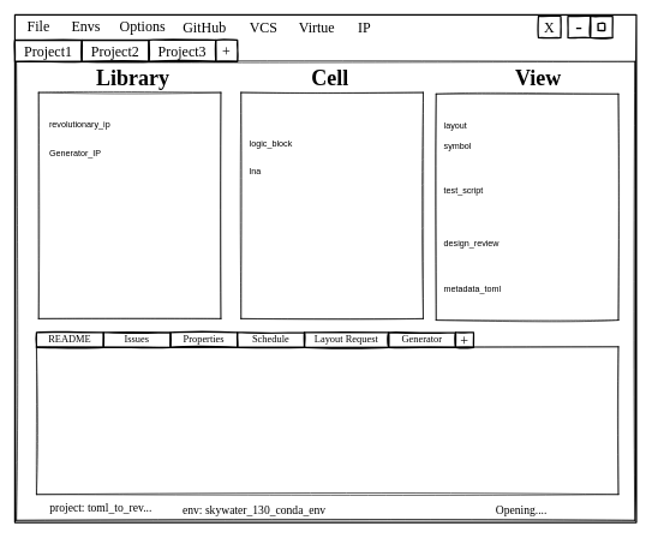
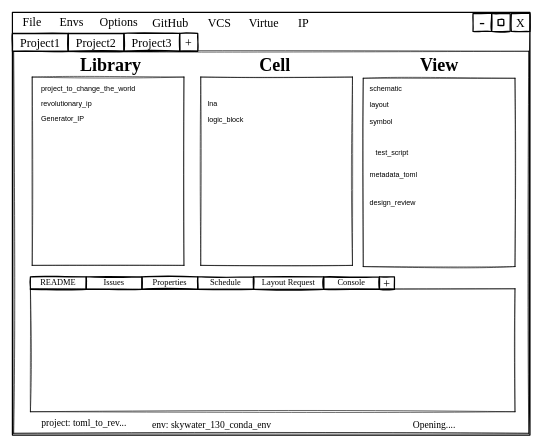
  <mxCell id="0" />
  <mxCell id="1" parent="0" />
  <mxCell id="2" value="" style="rounded=0;whiteSpace=wrap;html=1;sketch=1;hachureGap=4;fontFamily=Times New Roman;fontSize=20;strokeColor=default;strokeWidth=2;" parent="1" vertex="1"><mxGeometry x="20" y="20" width="863" height="705" as="geometry" /></mxCell>
  <mxCell id="3" value="" style="rounded=0;whiteSpace=wrap;html=1;sketch=1;hachureGap=4;fontFamily=Architects Daughter;fontSource=https%3A%2F%2Ffonts.googleapis.com%2Fcss%3Ffamily%3DArchitects%2BDaughter;fontSize=20;" parent="1" vertex="1"><mxGeometry x="22" y="85" width="859" height="637" as="geometry" /></mxCell>
  <mxCell id="4" value="" style="rounded=0;whiteSpace=wrap;html=1;sketch=1;hachureGap=4;fontFamily=Architects Daughter;fontSource=https%3A%2F%2Ffonts.googleapis.com%2Fcss%3Ffamily%3DArchitects%2BDaughter;fontSize=20;" parent="1" vertex="1"><mxGeometry x="53" y="128" width="253" height="314" as="geometry" /></mxCell>
  <mxCell id="5" value="&lt;h2&gt;&lt;font face=&quot;Times New Roman&quot;&gt;Library&lt;/font&gt;&lt;/h2&gt;" style="text;strokeColor=none;fillColor=none;html=1;align=center;verticalAlign=middle;whiteSpace=wrap;rounded=0;sketch=1;hachureGap=4;fontFamily=Architects Daughter;fontSource=https%3A%2F%2Ffonts.googleapis.com%2Fcss%3Ffamily%3DArchitects%2BDaughter;fontSize=20;" parent="1" vertex="1"><mxGeometry x="154" y="93" width="60" height="30" as="geometry" /></mxCell>
  <mxCell id="6" value="&lt;h2&gt;&lt;font face=&quot;Times New Roman&quot;&gt;Cell&lt;/font&gt;&lt;/h2&gt;" style="text;strokeColor=none;fillColor=none;html=1;align=center;verticalAlign=middle;whiteSpace=wrap;rounded=0;sketch=1;hachureGap=4;fontFamily=Architects Daughter;fontSource=https%3A%2F%2Ffonts.googleapis.com%2Fcss%3Ffamily%3DArchitects%2BDaughter;fontSize=20;" parent="1" vertex="1"><mxGeometry x="428" y="93" width="60" height="30" as="geometry" /></mxCell>
- <mxCell id="7" value="&lt;h2&gt;&lt;font face=&quot;Times New Roman&quot;&gt;View&lt;/font&gt;&lt;/h2&gt;" style="text;strokeColor=none;fillColor=none;html=1;align=center;verticalAlign=middle;whiteSpace=wrap;rounded=0;sketch=1;hachureGap=4;fontFamily=Architects Daughter;fontSource=https%3A%2F%2Ffonts.googleapis.com%2Fcss%3Ffamily%3DArchitects%2BDaughter;fontSize=20;" parent="1" vertex="1"><mxGeometry x="716.5" y="93" width="60" height="30" as="geometry" /></mxCell>
+ <mxCell id="7" value="&lt;h2&gt;&lt;font face=&quot;Times New Roman&quot;&gt;View&lt;/font&gt;&lt;/h2&gt;" style="text;strokeColor=none;fillColor=none;html=1;align=center;verticalAlign=middle;whiteSpace=wrap;rounded=0;sketch=1;hachureGap=4;fontFamily=Architects Daughter;fontSource=https%3A%2F%2Ffonts.googleapis.com%2Fcss%3Ffamily%3DArchitects%2BDaughter;fontSize=20;" parent="1" vertex="1"><mxGeometry x="701.5" y="93" width="60" height="30" as="geometry" /></mxCell>
  <mxCell id="8" value="" style="rounded=0;whiteSpace=wrap;html=1;sketch=1;hachureGap=4;fontFamily=Architects Daughter;fontSource=https%3A%2F%2Ffonts.googleapis.com%2Fcss%3Ffamily%3DArchitects%2BDaughter;fontSize=20;" parent="1" vertex="1"><mxGeometry x="334" y="128" width="253" height="314" as="geometry" /></mxCell>
  <mxCell id="9" value="" style="rounded=0;whiteSpace=wrap;html=1;sketch=1;hachureGap=4;fontFamily=Architects Daughter;fontSource=https%3A%2F%2Ffonts.googleapis.com%2Fcss%3Ffamily%3DArchitects%2BDaughter;fontSize=20;" parent="1" vertex="1"><mxGeometry x="605" y="130" width="253" height="314" as="geometry" /></mxCell>
  <mxCell id="10" value="" style="rounded=0;whiteSpace=wrap;html=1;sketch=1;hachureGap=4;fontFamily=Architects Daughter;fontSource=https%3A%2F%2Ffonts.googleapis.com%2Fcss%3Ffamily%3DArchitects%2BDaughter;fontSize=20;" parent="1" vertex="1"><mxGeometry x="50" y="481" width="808" height="205" as="geometry" /></mxCell>
  <mxCell id="11" value="Project1" style="text;html=1;align=center;verticalAlign=middle;whiteSpace=wrap;rounded=0;sketch=1;hachureGap=4;fontFamily=Times New Roman;fontSize=20;strokeWidth=2;strokeColor=default;" parent="1" vertex="1"><mxGeometry x="20" y="55" width="93" height="30" as="geometry" /></mxCell>
  <mxCell id="12" value="Project2" style="text;html=1;align=center;verticalAlign=middle;whiteSpace=wrap;rounded=0;sketch=1;hachureGap=4;fontFamily=Times New Roman;fontSize=20;strokeWidth=2;strokeColor=default;" parent="1" vertex="1"><mxGeometry x="113" y="55" width="93" height="30" as="geometry" /></mxCell>
  <mxCell id="13" value="Project3" style="text;html=1;align=center;verticalAlign=middle;whiteSpace=wrap;rounded=0;sketch=1;hachureGap=4;fontFamily=Times New Roman;fontSize=20;strokeWidth=2;strokeColor=default;" parent="1" vertex="1"><mxGeometry x="206" y="55" width="93" height="30" as="geometry" /></mxCell>
  <mxCell id="14" value="+" style="text;html=1;align=center;verticalAlign=middle;whiteSpace=wrap;rounded=0;sketch=1;hachureGap=4;fontFamily=Times New Roman;fontSize=20;strokeWidth=2;strokeColor=default;" parent="1" vertex="1"><mxGeometry x="299" y="55" width="30" height="30" as="geometry" /></mxCell>
  <mxCell id="15" value="File" style="text;html=1;align=center;verticalAlign=middle;whiteSpace=wrap;rounded=0;sketch=1;hachureGap=4;fontFamily=Times New Roman;fontSize=20;strokeWidth=2;strokeColor=none;" parent="1" vertex="1"><mxGeometry x="20" y="20" width="66" height="30" as="geometry" /></mxCell>
  <mxCell id="16" value="Envs" style="text;html=1;align=center;verticalAlign=middle;whiteSpace=wrap;rounded=0;sketch=1;hachureGap=4;fontFamily=Times New Roman;fontSize=20;strokeWidth=2;strokeColor=none;" parent="1" vertex="1"><mxGeometry x="86" y="20" width="66" height="30" as="geometry" /></mxCell>
  <mxCell id="17" value="Options" style="text;html=1;align=center;verticalAlign=middle;whiteSpace=wrap;rounded=0;sketch=1;hachureGap=4;fontFamily=Times New Roman;fontSize=20;strokeWidth=2;strokeColor=none;" parent="1" vertex="1"><mxGeometry x="152" y="20" width="91" height="30" as="geometry" /></mxCell>
- <mxCell id="18" value="X" style="text;html=1;align=center;verticalAlign=middle;whiteSpace=wrap;rounded=0;sketch=1;hachureGap=4;fontFamily=Times New Roman;fontSize=20;strokeWidth=2;strokeColor=default;" parent="1" vertex="1"><mxGeometry x="747" y="22" width="31" height="30" as="geometry" /></mxCell>
+ <mxCell id="18" value="X" style="text;html=1;align=center;verticalAlign=middle;whiteSpace=wrap;rounded=0;sketch=1;hachureGap=4;fontFamily=Times New Roman;fontSize=20;strokeWidth=2;strokeColor=default;" parent="1" vertex="1"><mxGeometry x="852" y="22" width="31" height="30" as="geometry" /></mxCell>
  <mxCell id="19" value="&lt;font style=&quot;font-size: 28px&quot;&gt;-&lt;/font&gt;" style="text;html=1;align=center;verticalAlign=middle;whiteSpace=wrap;rounded=0;sketch=1;hachureGap=4;fontFamily=Times New Roman;fontSize=20;strokeWidth=2;strokeColor=default;" parent="1" vertex="1"><mxGeometry x="788" y="22" width="31" height="30" as="geometry" /></mxCell>
  <mxCell id="20" value="&lt;font style=&quot;font-size: 14px&quot;&gt;README&lt;/font&gt;" style="text;html=1;align=center;verticalAlign=bottom;whiteSpace=wrap;rounded=0;sketch=1;hachureGap=4;fontFamily=Times New Roman;fontSize=20;strokeWidth=2;strokeColor=default;" parent="1" vertex="1"><mxGeometry x="50" y="461" width="93" height="21" as="geometry" /></mxCell>
  <mxCell id="21" value="" style="text;html=1;align=center;verticalAlign=middle;whiteSpace=wrap;rounded=0;sketch=1;hachureGap=4;fontFamily=Times New Roman;fontSize=20;strokeWidth=2;strokeColor=default;" parent="1" vertex="1"><mxGeometry x="819" y="22" width="31" height="30" as="geometry" /></mxCell>
  <mxCell id="22" value="" style="text;html=1;align=center;verticalAlign=middle;whiteSpace=wrap;rounded=0;sketch=1;hachureGap=4;fontFamily=Times New Roman;fontSize=20;strokeWidth=2;strokeColor=default;" parent="1" vertex="1"><mxGeometry x="829.75" y="32" width="9.5" height="10" as="geometry" /></mxCell>
  <mxCell id="23" value="&lt;font style=&quot;font-size: 14px&quot;&gt;Properties&lt;/font&gt;" style="text;html=1;align=center;verticalAlign=bottom;whiteSpace=wrap;rounded=0;sketch=1;hachureGap=4;fontFamily=Times New Roman;fontSize=20;strokeWidth=2;strokeColor=default;" parent="1" vertex="1"><mxGeometry x="236" y="461" width="93" height="21" as="geometry" /></mxCell>
- <mxCell id="24" value="&lt;font style=&quot;font-size: 14px&quot;&gt;Generator&lt;/font&gt;" style="text;html=1;align=center;verticalAlign=bottom;whiteSpace=wrap;rounded=0;sketch=1;hachureGap=4;fontFamily=Times New Roman;fontSize=20;strokeWidth=2;strokeColor=default;" parent="1" vertex="1"><mxGeometry x="539" y="461" width="93" height="21" as="geometry" /></mxCell>
+ <mxCell id="24" value="&lt;font style=&quot;font-size: 14px&quot;&gt;Console&lt;/font&gt;" style="text;html=1;align=center;verticalAlign=bottom;whiteSpace=wrap;rounded=0;sketch=1;hachureGap=4;fontFamily=Times New Roman;fontSize=20;strokeWidth=2;strokeColor=default;" parent="1" vertex="1"><mxGeometry x="539" y="461" width="93" height="21" as="geometry" /></mxCell>
  <mxCell id="25" value="Opening...." style="text;strokeColor=none;fillColor=none;html=1;align=center;verticalAlign=middle;whiteSpace=wrap;rounded=0;sketch=1;hachureGap=4;fontFamily=Times New Roman;fontSize=16;" parent="1" vertex="1"><mxGeometry x="587" y="692" width="273" height="30" as="geometry" /></mxCell>
  <mxCell id="26" value="project: toml_to_rev..." style="text;strokeColor=none;fillColor=none;html=1;align=center;verticalAlign=middle;whiteSpace=wrap;rounded=0;sketch=1;hachureGap=4;fontFamily=Times New Roman;fontSize=16;" parent="1" vertex="1"><mxGeometry x="50" y="689" width="179" height="30" as="geometry" /></mxCell>
  <mxCell id="27" value="env: skywater_130_conda_env" style="text;strokeColor=none;fillColor=none;html=1;align=center;verticalAlign=middle;whiteSpace=wrap;rounded=0;sketch=1;hachureGap=4;fontFamily=Times New Roman;fontSize=16;" parent="1" vertex="1"><mxGeometry x="243" y="692" width="219" height="30" as="geometry" /></mxCell>
  <mxCell id="28" value="Virtue" style="text;html=1;align=center;verticalAlign=middle;whiteSpace=wrap;rounded=0;sketch=1;hachureGap=4;fontFamily=Times New Roman;fontSize=20;strokeWidth=2;strokeColor=none;" parent="1" vertex="1"><mxGeometry x="394" y="22" width="91" height="30" as="geometry" /></mxCell>
  <mxCell id="29" value="&lt;font style=&quot;font-size: 14px&quot;&gt;Issues&lt;/font&gt;" style="text;html=1;align=center;verticalAlign=bottom;whiteSpace=wrap;rounded=0;sketch=1;hachureGap=4;fontFamily=Times New Roman;fontSize=20;strokeWidth=2;strokeColor=default;" parent="1" vertex="1"><mxGeometry x="143" y="461" width="93" height="21" as="geometry" /></mxCell>
  <mxCell id="30" value="VCS" style="text;html=1;align=center;verticalAlign=middle;whiteSpace=wrap;rounded=0;sketch=1;hachureGap=4;fontFamily=Times New Roman;fontSize=20;strokeWidth=2;strokeColor=none;" parent="1" vertex="1"><mxGeometry x="337" y="22" width="57" height="30" as="geometry" /></mxCell>
  <mxCell id="31" value="GitHub" style="text;html=1;align=center;verticalAlign=middle;whiteSpace=wrap;rounded=0;sketch=1;hachureGap=4;fontFamily=Times New Roman;fontSize=20;strokeWidth=2;strokeColor=none;" parent="1" vertex="1"><mxGeometry x="206" y="22" width="155" height="30" as="geometry" /></mxCell>
  <mxCell id="32" value="+" style="text;html=1;align=center;verticalAlign=middle;whiteSpace=wrap;rounded=0;sketch=1;hachureGap=4;fontFamily=Times New Roman;fontSize=20;strokeWidth=2;strokeColor=default;" parent="1" vertex="1"><mxGeometry x="632" y="461" width="25" height="21" as="geometry" /></mxCell>
- <mxCell id="33" value="Generator_IP" style="text;html=1;strokeColor=none;fillColor=none;align=left;verticalAlign=middle;whiteSpace=wrap;rounded=0;" parent="1" vertex="1"><mxGeometry x="66" y="200" width="77" height="25" as="geometry" /></mxCell>
+ <mxCell id="33" value="Generator_IP" style="text;html=1;strokeColor=none;fillColor=none;align=left;verticalAlign=middle;whiteSpace=wrap;rounded=0;" parent="1" vertex="1"><mxGeometry x="66" y="185" width="77" height="25" as="geometry" /></mxCell>
+ <mxCell id="34" value="project_to_change_the_world" style="text;html=1;strokeColor=none;fillColor=none;align=left;verticalAlign=middle;whiteSpace=wrap;rounded=0;" parent="1" vertex="1"><mxGeometry x="65.5" y="135" width="170.5" height="25" as="geometry" /></mxCell>
  <mxCell id="35" value="revolutionary_ip" style="text;html=1;strokeColor=none;fillColor=none;align=left;verticalAlign=middle;whiteSpace=wrap;rounded=0;" parent="1" vertex="1"><mxGeometry x="65.5" y="160" width="170.5" height="25" as="geometry" /></mxCell>
- <mxCell id="36" value="lna" style="text;html=1;strokeColor=none;fillColor=none;align=left;verticalAlign=middle;whiteSpace=wrap;rounded=0;" parent="1" vertex="1"><mxGeometry x="344" y="225" width="170.5" height="25" as="geometry" /></mxCell>
+ <mxCell id="36" value="lna" style="text;html=1;strokeColor=none;fillColor=none;align=left;verticalAlign=middle;whiteSpace=wrap;rounded=0;" parent="1" vertex="1"><mxGeometry x="344" y="160" width="170.5" height="25" as="geometry" /></mxCell>
  <mxCell id="37" value="logic_block" style="text;html=1;strokeColor=none;fillColor=none;align=left;verticalAlign=middle;whiteSpace=wrap;rounded=0;" parent="1" vertex="1"><mxGeometry x="344" y="187" width="170.5" height="25" as="geometry" /></mxCell>
+ <mxCell id="38" value="schematic" style="text;html=1;strokeColor=none;fillColor=none;align=left;verticalAlign=middle;whiteSpace=wrap;rounded=0;" parent="1" vertex="1"><mxGeometry x="614" y="135" width="170.5" height="25" as="geometry" /></mxCell>
  <mxCell id="39" value="layout" style="text;html=1;strokeColor=none;fillColor=none;align=left;verticalAlign=middle;whiteSpace=wrap;rounded=0;" parent="1" vertex="1"><mxGeometry x="614" y="162" width="170.5" height="25" as="geometry" /></mxCell>
  <mxCell id="40" value="symbol" style="text;html=1;strokeColor=none;fillColor=none;align=left;verticalAlign=middle;whiteSpace=wrap;rounded=0;" parent="1" vertex="1"><mxGeometry x="614" y="190" width="170.5" height="25" as="geometry" /></mxCell>
  <mxCell id="41" value="design_review" style="text;html=1;strokeColor=none;fillColor=none;align=left;verticalAlign=middle;whiteSpace=wrap;rounded=0;" parent="1" vertex="1"><mxGeometry x="614" y="325" width="170.5" height="25" as="geometry" /></mxCell>
- <mxCell id="42" value="test_script" style="text;html=1;strokeColor=none;fillColor=none;align=left;verticalAlign=middle;whiteSpace=wrap;rounded=0;" parent="1" vertex="1"><mxGeometry x="614" y="251" width="170.5" height="25" as="geometry" /></mxCell>
- <mxCell id="43" value="metadata_toml" style="text;html=1;strokeColor=none;fillColor=none;align=left;verticalAlign=middle;whiteSpace=wrap;rounded=0;" parent="1" vertex="1"><mxGeometry x="614" y="388" width="170.5" height="25" as="geometry" /></mxCell>
+ <mxCell id="42" value="test_script" style="text;html=1;strokeColor=none;fillColor=none;align=left;verticalAlign=middle;whiteSpace=wrap;rounded=0;" parent="1" vertex="1"><mxGeometry x="624" y="241" width="170.5" height="25" as="geometry" /></mxCell>
+ <mxCell id="43" value="metadata_toml" style="text;html=1;strokeColor=none;fillColor=none;align=left;verticalAlign=middle;whiteSpace=wrap;rounded=0;" parent="1" vertex="1"><mxGeometry x="614" y="278" width="170.5" height="25" as="geometry" /></mxCell>
  <mxCell id="44" value="IP" style="text;html=1;align=center;verticalAlign=middle;whiteSpace=wrap;rounded=0;sketch=1;hachureGap=4;fontFamily=Times New Roman;fontSize=20;strokeWidth=2;strokeColor=none;" parent="1" vertex="1"><mxGeometry x="460" y="22" width="91" height="30" as="geometry" /></mxCell>
  <mxCell id="45" value="&lt;font style=&quot;font-size: 14px&quot;&gt;Schedule&lt;/font&gt;" style="text;html=1;align=center;verticalAlign=bottom;whiteSpace=wrap;rounded=0;sketch=1;hachureGap=4;fontFamily=Times New Roman;fontSize=20;strokeWidth=2;strokeColor=default;" vertex="1" parent="1"><mxGeometry x="329" y="461" width="93" height="21" as="geometry" /></mxCell>
  <mxCell id="46" value="&lt;font style=&quot;font-size: 14px&quot;&gt;Layout Request&lt;/font&gt;" style="text;html=1;align=center;verticalAlign=bottom;whiteSpace=wrap;rounded=0;sketch=1;hachureGap=4;fontFamily=Times New Roman;fontSize=20;strokeWidth=2;strokeColor=default;" vertex="1" parent="1"><mxGeometry x="422" y="461" width="117" height="21" as="geometry" /></mxCell>
